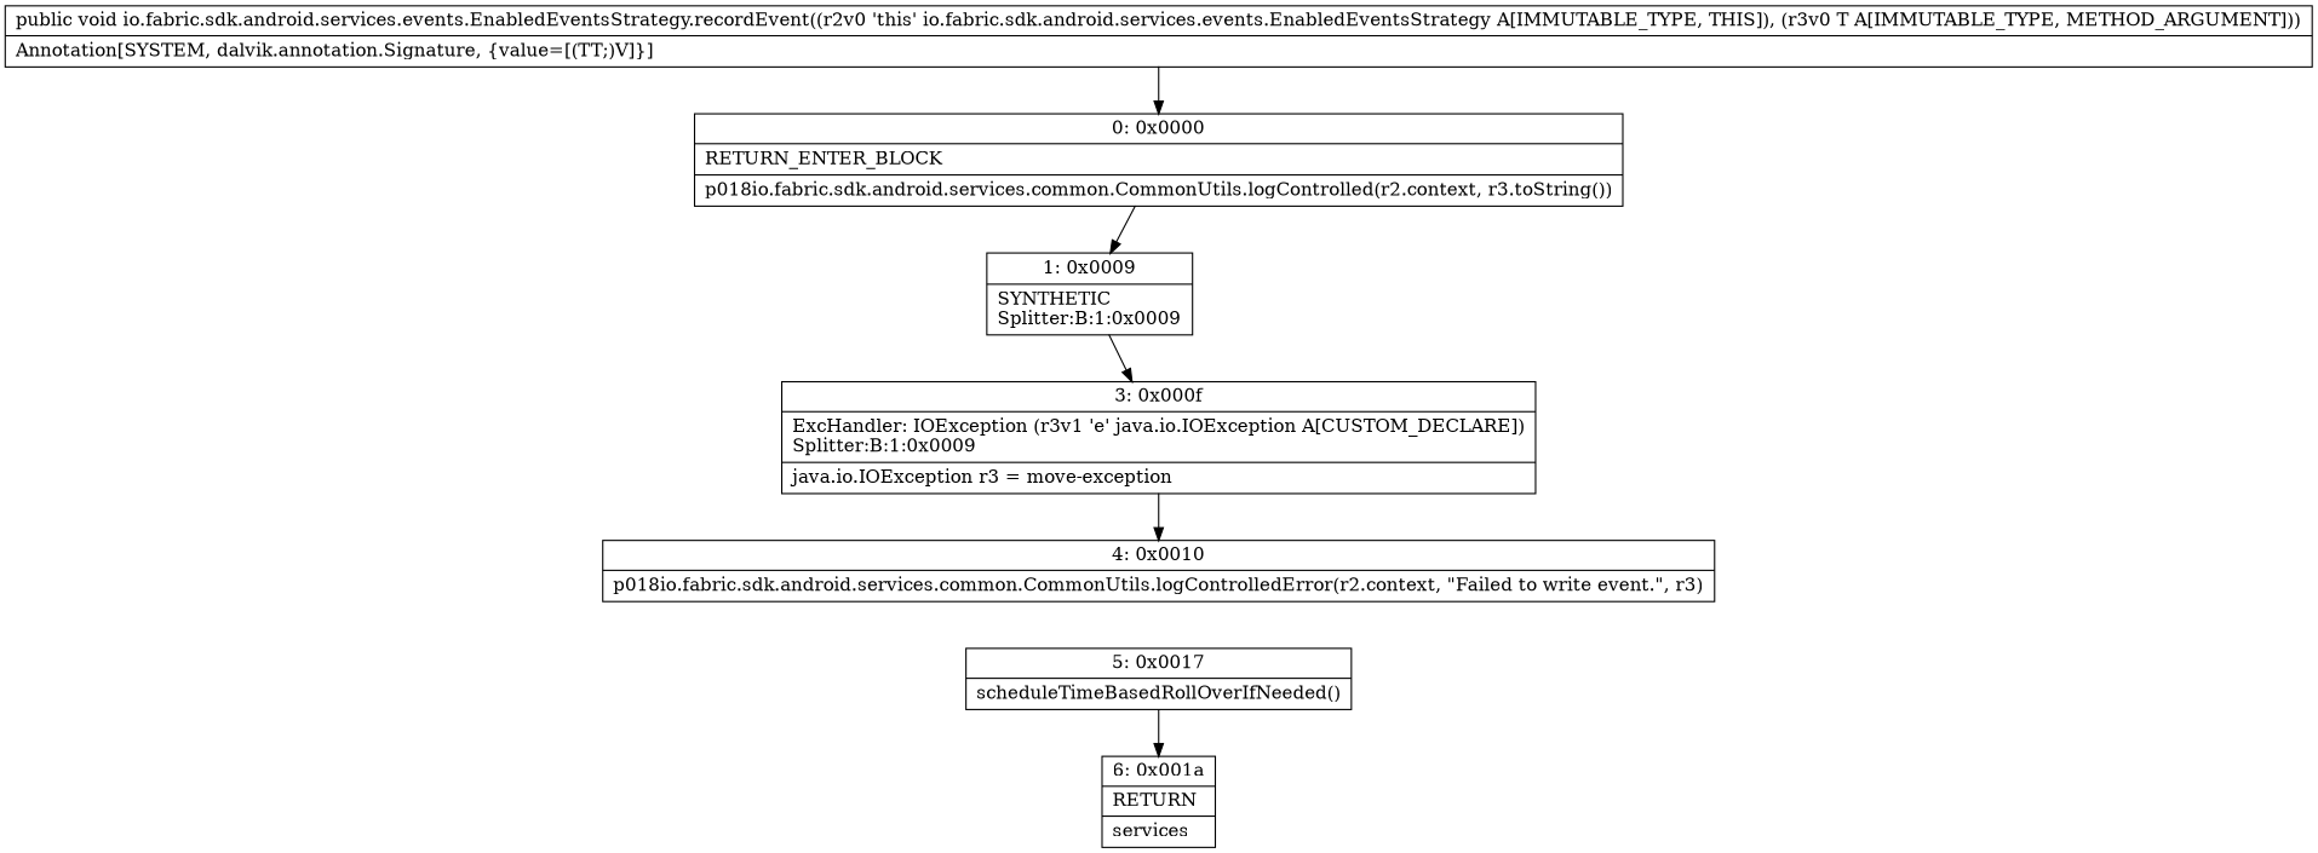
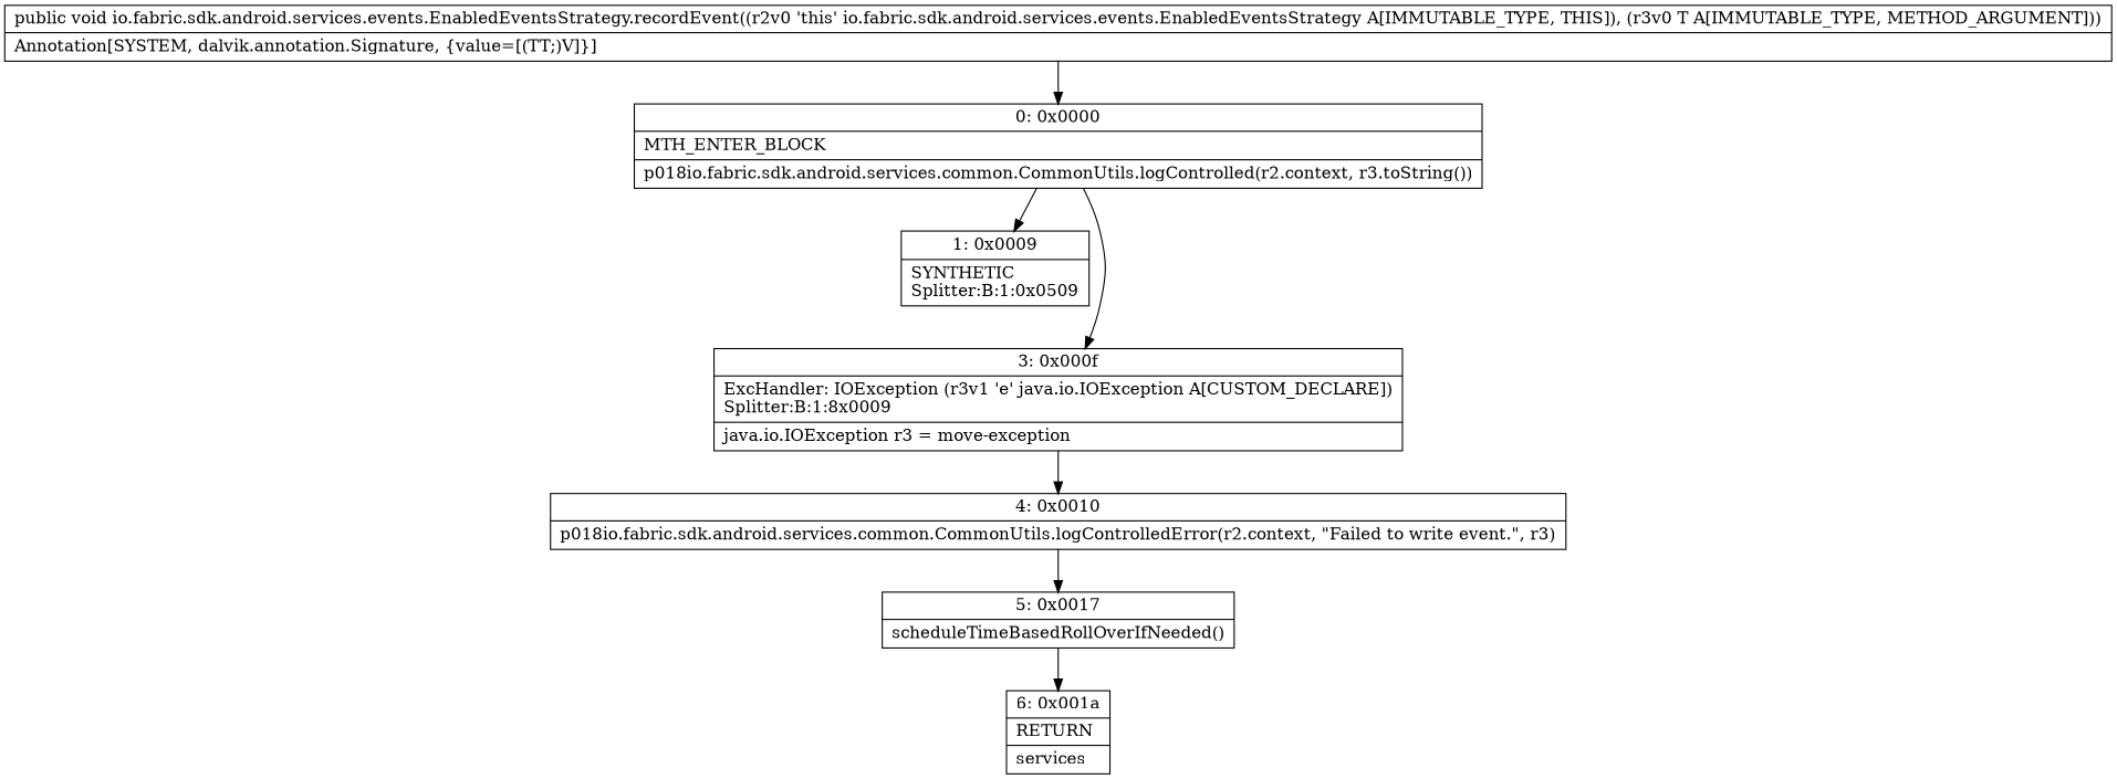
  digraph {
    node [shape=record]
-   n1 [label="{0\:\ 0x0000|RETURN_ENTER_BLOCK\l|p018io.fabric.sdk.android.services.common.CommonUtils.logControlled(r2.context, r3.toString())\l}"]
-   n2 [label="{1\:\ 0x0009|SYNTHETIC\lSplitter:B:1:0x0009\l}"]
-   n3 [label="{3\:\ 0x000f|ExcHandler: IOException (r3v1 'e' java.io.IOException A[CUSTOM_DECLARE])\lSplitter:B:1:0x0009\l|java.io.IOException r3 = move\-exception\l}"]
+   n1 [label="{0\:\ 0x0000|MTH_ENTER_BLOCK\l|p018io.fabric.sdk.android.services.common.CommonUtils.logControlled(r2.context, r3.toString())\l}"]
+   n2 [label="{1\:\ 0x0009|SYNTHETIC\lSplitter:B:1:0x0509\l}"]
+   n3 [label="{3\:\ 0x000f|ExcHandler: IOException (r3v1 'e' java.io.IOException A[CUSTOM_DECLARE])\lSplitter:B:1:8x0009\l|java.io.IOException r3 = move\-exception\l}"]
    n4 [label="{4\:\ 0x0010|p018io.fabric.sdk.android.services.common.CommonUtils.logControlledError(r2.context, \"Failed to write event.\", r3)\l}"]
    n5 [label="{5\:\ 0x0017|scheduleTimeBasedRollOverIfNeeded()\l}"]
    n6 [label="{6\:\ 0x001a|RETURN\l|services\l}"]
    n7 [label="{public void io.fabric.sdk.android.services.events.EnabledEventsStrategy.recordEvent((r2v0 'this' io.fabric.sdk.android.services.events.EnabledEventsStrategy A[IMMUTABLE_TYPE, THIS]), (r3v0 T A[IMMUTABLE_TYPE, METHOD_ARGUMENT]))  | Annotation[SYSTEM, dalvik.annotation.Signature, \{value=[(TT;)V]\}]\l}"]
    n1 -> n2
-   n2 -> n3
+   n1 -> n3
    n3 -> n4
+   n4 -> n5
    n5 -> n6
    n7 -> n1
  }
